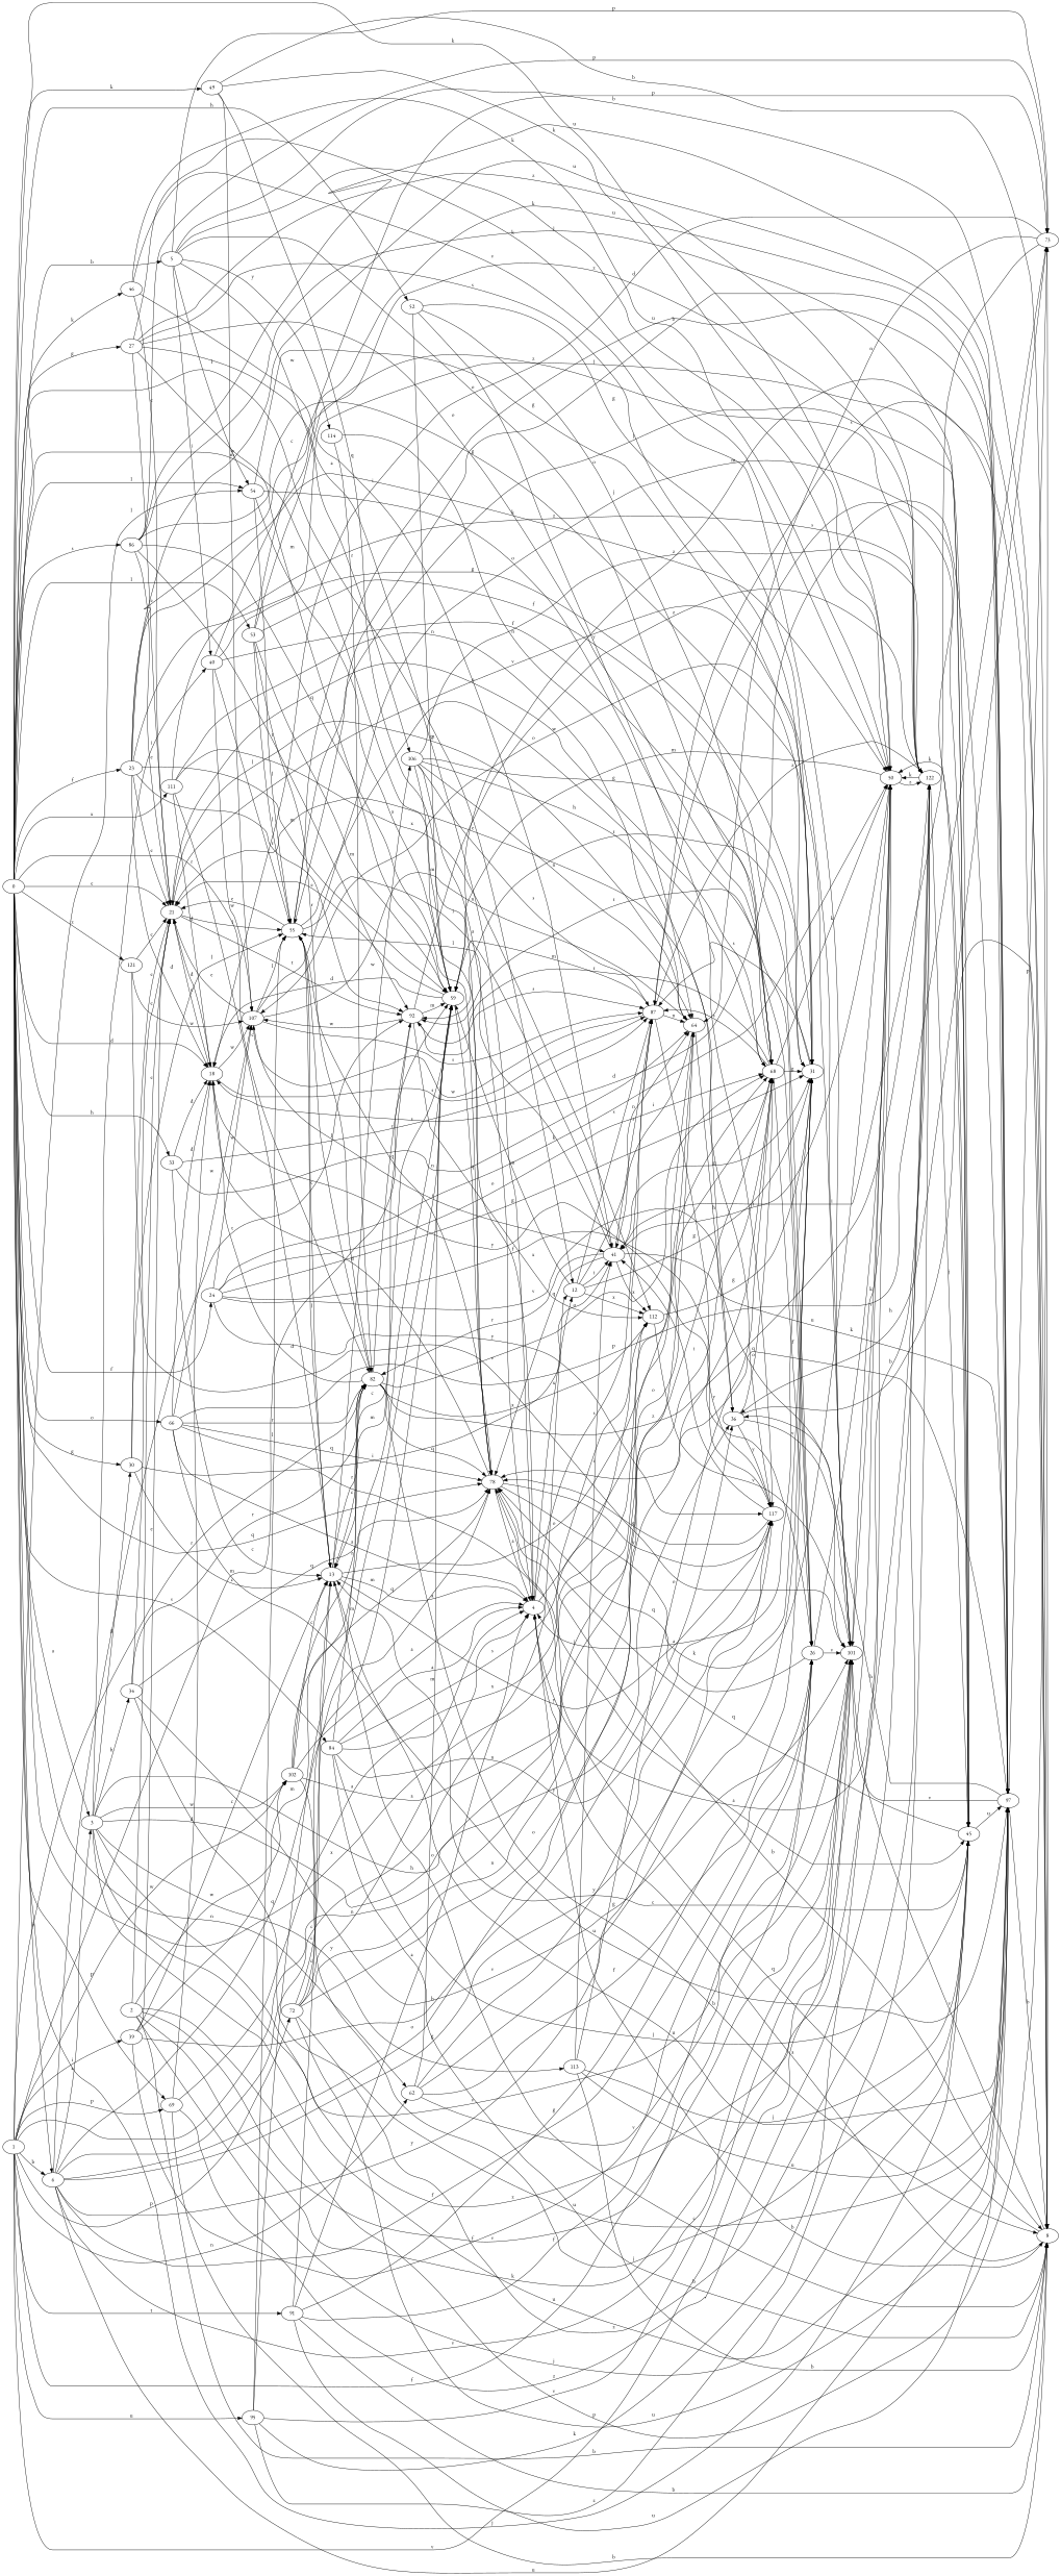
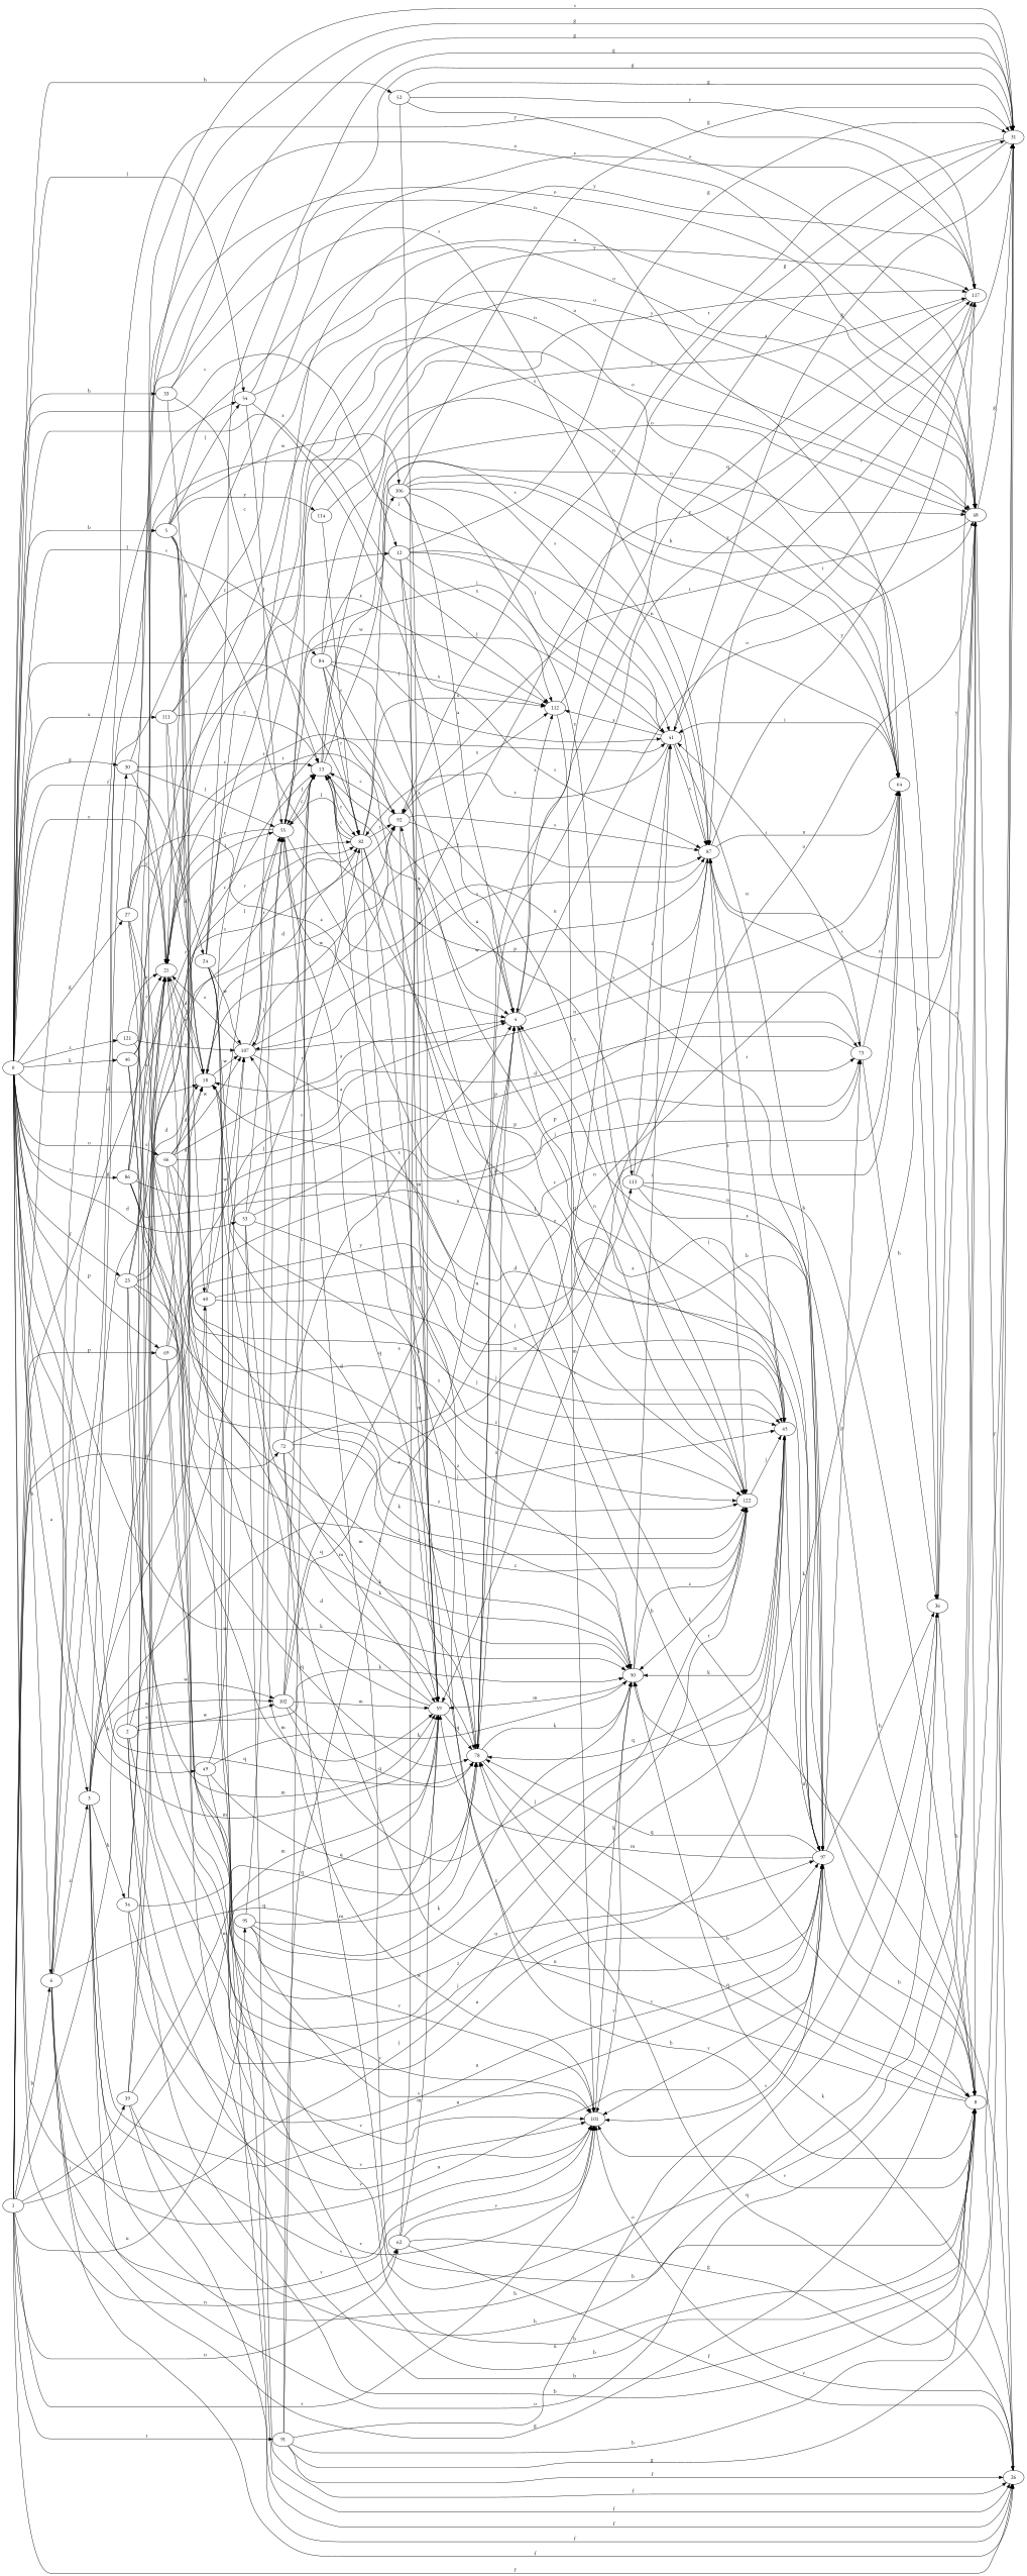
  strict digraph {
    fontname="EB Garamond"
    rankdir=LR
    node [fontname="EB Garamond"]
    edge [fontname="EB Garamond"]
    0
    3
    5
    6
    12
    18
    21
    23
    24
    27
    30
    n12 [label=52]
    33
    45
    46
    49
    50
    53
    54
    59
    62
    66
    69
    78
    82
    84
    86
    111
    112
    121
    101
    102
    34
    36
    40
    68
    97
    113
    122
    8
    73
    106
    114
    26
    31
    92
    117
    64
    87
    41
    107
    55
    4
    13
    1
    39
    72
    91
    95
    2
    0 -> 3 [label=a]
    0 -> 5 [label=b]
    0 -> 6 [label=b]
    0 -> 12 [label=c]
    0 -> 18 [label=d]
    0 -> 21 [label=e]
    0 -> 23 [label=f]
    0 -> 24 [label=f]
    0 -> 27 [label=g]
    0 -> 30 [label=g]
    0 -> n12 [label=h]
    0 -> 33 [label=h]
    0 -> 45 [label=j]
    0 -> 46 [label=k]
    0 -> 49 [label=k]
    0 -> 50 [label=k]
-   0 -> 53 [label=l]
+   0 -> 53 [label=d]
    0 -> 54 [label=l]
    0 -> 59 [label=m]
    0 -> 62 [label=n]
    0 -> 66 [label=o]
    0 -> 69 [label=p]
    0 -> 78 [label=q]
    0 -> 82 [label=r]
    0 -> 84 [label=s]
    0 -> 86 [label=s]
    0 -> 111 [label=x]
    0 -> 112 [label=x]
    0 -> 121 [label=z]
    3 -> 30 [label=g]
    3 -> 101 [label=v]
    3 -> 102 [label=w]
    3 -> 34 [label=h]
    3 -> 36 [label=h]
    3 -> 40 [label=i]
    3 -> 68 [label=o]
    3 -> 97 [label=u]
    3 -> 113 [label=y]
    3 -> 122 [label=z]
    5 -> 50 [label=k]
    5 -> 54 [label=l]
    5 -> 40 [label=i]
    5 -> 68 [label=o]
    5 -> 8 [label=b]
    5 -> 73 [label=p]
    5 -> 106 [label=w]
    5 -> 114 [label=y]
    6 -> 3 [label=a]
    6 -> 12 [label=c]
    6 -> 78 [label=q]
    6 -> 101 [label=v]
    6 -> 68 [label=o]
    6 -> 97 [label=u]
    6 -> 26 [label=f]
    6 -> 31 [label=g]
    6 -> 92 [label=t]
    6 -> 117 [label=y]
    12 -> 59 [label=m]
    12 -> 112 [label=x]
    12 -> 31 [label=g]
    12 -> 64 [label=n]
    12 -> 87 [label=s]
    12 -> 41 [label=i]
    18 -> 21 [label=e]
    18 -> 117 [label=y]
    18 -> 87 [label=s]
    18 -> 107 [label=w]
    21 -> 18 [label=d]
    21 -> 101 [label=v]
    21 -> 68 [label=o]
    21 -> 92 [label=t]
    21 -> 55 [label=l]
    23 -> 18 [label=d]
    23 -> 21 [label=e]
    23 -> 50 [label=k]
    23 -> 59 [label=m]
    23 -> 97 [label=u]
    23 -> 122 [label=z]
    23 -> 31 [label=g]
    23 -> 92 [label=t]
    24 -> 50 [label=k]
    24 -> 101 [label=v]
    24 -> 68 [label=o]
    24 -> 26 [label=f]
    24 -> 31 [label=g]
    24 -> 117 [label=y]
    24 -> 107 [label=w]
    27 -> 21 [label=e]
    27 -> 50 [label=k]
    27 -> 59 [label=m]
    27 -> 68 [label=o]
    27 -> 122 [label=z]
    27 -> 31 [label=s]
    27 -> 4 [label=a]
    30 -> 21 [label=e]
    30 -> 41 [label=i]
    30 -> 55 [label=l]
    30 -> 13 [label=c]
    n12 -> 59 [label=m]
    n12 -> 68 [label=o]
    n12 -> 31 [label=g]
    n12 -> 117 [label=y]
    33 -> 18 [label=d]
    33 -> 64 [label=n]
    33 -> 87 [label=s]
    33 -> 13 [label=c]
    45 -> 50 [label=k]
    45 -> 78 [label=q]
    45 -> 97 [label=u]
    45 -> 87 [label=s]
    45 -> 55 [label=l]
    45 -> 13 [label=c]
    46 -> 21 [label=e]
    46 -> 50 [label=k]
    46 -> 101 [label=v]
    46 -> 41 [label=i]
    49 -> 50 [label=k]
    49 -> 78 [label=q]
    49 -> 8 [label=b]
    49 -> 107 [label=w]
    50 -> 59 [label=m]
    50 -> 101 [label=v]
    50 -> 122 [label=z]
    50 -> 41 [label=i]
    53 -> 59 [label=m]
    53 -> 82 [label=r]
    53 -> 122 [label=z]
    53 -> 73 [label=p]
    53 -> 26 [label=f]
    53 -> 55 [label=l]
    54 -> 68 [label=o]
    54 -> 31 [label=g]
    54 -> 55 [label=l]
    54 -> 4 [label=a]
    59 -> 18 [label=d]
    59 -> 21 [label=e]
    59 -> 78 [label=q]
    62 -> 59 [label=m]
    62 -> 101 [label=v]
    62 -> 26 [label=f]
    62 -> 31 [label=g]
    62 -> 117 [label=y]
    66 -> 18 [label=d]
    66 -> 45 [label=j]
    66 -> 78 [label=q]
    66 -> 82 [label=r]
    66 -> 97 [label=u]
    66 -> 73 [label=p]
    66 -> 107 [label=w]
    66 -> 4 [label=a]
    69 -> 18 [label=d]
    69 -> 122 [label=z]
    69 -> 8 [label=b]
    69 -> 4 [label=a]
    78 -> 18 [label=d]
    78 -> 50 [label=k]
    78 -> 8 [label=b]
    78 -> 117 [label=y]
    78 -> 4 [label=a]
    82 -> 18 [label=d]
    82 -> 78 [label=q]
    82 -> 112 [label=x]
    82 -> 68 [label=o]
    82 -> 122 [label=z]
    82 -> 8 [label=b]
    82 -> 92 [label=t]
    82 -> 55 [label=l]
    82 -> 13 [label=c]
    84 -> 45 [label=j]
    84 -> 82 [label=r]
    84 -> 112 [label=x]
    84 -> 8 [label=b]
    84 -> 117 [label=y]
    84 -> 87 [label=s]
    84 -> 4 [label=a]
    86 -> 21 [label=e]
    86 -> 45 [label=j]
    86 -> 78 [label=q]
    86 -> 97 [label=u]
    86 -> 73 [label=p]
    86 -> 31 [label=g]
    86 -> 92 [label=t]
    111 -> 18 [label=d]
    111 -> 112 [label=x]
    111 -> 122 [label=z]
    111 -> 64 [label=n]
    111 -> 13 [label=c]
    112 -> 101 [label=v]
    112 -> 31 [label=g]
    121 -> 21 [label=e]
    121 -> 101 [label=v]
    121 -> 107 [label=w]
    101 -> 50 [label=k]
    101 -> 107 [label=w]
    102 -> 45 [label=j]
    102 -> 59 [label=m]
    102 -> 78 [label=q]
    102 -> 64 [label=n]
    102 -> 4 [label=a]
    102 -> 13 [label=c]
    34 -> 21 [label=e]
    34 -> 78 [label=q]
    34 -> 82 [label=r]
    34 -> 101 [label=v]
    34 -> 97 [label=u]
    36 -> 101 [label=v]
    36 -> 68 [label=o]
    36 -> 8 [label=b]
    36 -> 117 [label=y]
    40 -> 45 [label=j]
    40 -> 97 [label=u]
    40 -> 26 [label=f]
    40 -> 107 [label=w]
    40 -> 55 [label=l]
    68 -> 50 [label=k]
    68 -> 26 [label=f]
    68 -> 31 [label=g]
    68 -> 92 [label=t]
    68 -> 87 [label=s]
    97 -> 18 [label=d]
    97 -> 59 [label=m]
    97 -> 78 [label=q]
    97 -> 101 [label=v]
    97 -> 36 [label=h]
    97 -> 8 [label=b]
    97 -> 73 [label=p]
    113 -> 45 [label=j]
    113 -> 68 [label=o]
    113 -> 97 [label=u]
    113 -> 8 [label=b]
    113 -> 41 [label=i]
    122 -> 45 [label=j]
    122 -> 50 [label=k]
    122 -> 4 [label=a]
    8 -> 78 [label=q]
    8 -> 101 [label=v]
    8 -> 87 [label=s]
    8 -> 4 [label=a]
    8 -> 13 [label=c]
    73 -> 18 [label=d]
    73 -> 36 [label=h]
    73 -> 64 [label=n]
    73 -> 41 [label=i]
    106 -> 59 [label=m]
    106 -> 36 [label=h]
    106 -> 122 [label=z]
    106 -> 31 [label=g]
    106 -> 64 [label=n]
    106 -> 87 [label=s]
    106 -> 4 [label=a]
    114 -> 82 [label=r]
    114 -> 64 [label=n]
    26 -> 50 [label=k]
    26 -> 78 [label=q]
    26 -> 101 [label=v]
    26 -> 92 [label=t]
    31 -> 92 [label=t]
    31 -> 87 [label=s]
    31 -> 4 [label=a]
    92 -> 59 [label=m]
    92 -> 112 [label=x]
    92 -> 122 [label=z]
    92 -> 87 [label=s]
    92 -> 107 [label=w]
    92 -> 13 [label=c]
    117 -> 21 [label=e]
    117 -> 78 [label=q]
    117 -> 41 [label=i]
    64 -> 21 [label=e]
    64 -> 36 [label=h]
    64 -> 41 [label=i]
    87 -> 59 [label=m]
    87 -> 122 [label=z]
    87 -> 117 [label=y]
    87 -> 64 [label=n]
    87 -> 107 [label=w]
    41 -> 78 [label=q]
    41 -> 82 [label=r]
    41 -> 112 [label=x]
    41 -> 97 [label=u]
    41 -> 31 [label=g]
    41 -> 87 [label=s]
    41 -> 55 [label=l]
    107 -> 21 [label=e]
    107 -> 45 [label=j]
    107 -> 64 [label=n]
    107 -> 87 [label=s]
    107 -> 41 [label=i]
    107 -> 55 [label=l]
    55 -> 21 [label=e]
    55 -> 78 [label=q]
    55 -> 68 [label=o]
    55 -> 97 [label=u]
    55 -> 8 [label=b]
    55 -> 41 [label=i]
    55 -> 13 [label=c]
-   4 -> 12 [label=x]
+   4 -> 112 [label=x]
    4 -> 68 [label=o]
    4 -> 8 [label=b]
    4 -> 87 [label=s]
    13 -> 82 [label=r]
    13 -> 68 [label=o]
-   13 -> 97 [label=u]
+   13 -> 113 [label=u]
    13 -> 106 [label=w]
    13 -> 117 [label=y]
    13 -> 55 [label=l]
    13 -> 4 [label=a]
    1 -> 6 [label=b]
    1 -> 54 [label=l]
    1 -> 59 [label=m]
    1 -> 62 [label=n]
    1 -> 69 [label=p]
    1 -> 82 [label=r]
    1 -> 101 [label=v]
    1 -> 102 [label=w]
    1 -> 26 [label=f]
    1 -> 64 [label=n]
    1 -> 39 [label=i]
    1 -> 72 [label=p]
    1 -> 91 [label=t]
    1 -> 95 [label=u]
    39 -> 21 [label=e]
    39 -> 59 [label=m]
    39 -> 36 [label=h]
    39 -> 26 [label=f]
    39 -> 13 [label=c]
    72 -> 59 [label=m]
    72 -> 68 [label=o]
    72 -> 97 [label=u]
    72 -> 122 [label=z]
    72 -> 64 [label=n]
    72 -> 4 [label=a]
    72 -> 13 [label=c]
    91 -> 97 [label=u]
    91 -> 8 [label=b]
    91 -> 26 [label=f]
    91 -> 31 [label=g]
    91 -> 4 [label=a]
    91 -> 13 [label=c]
    95 -> 50 [label=k]
    95 -> 59 [label=m]
    95 -> 101 [label=v]
    95 -> 122 [label=z]
    95 -> 55 [label=l]
    2 -> 21 [label=e]
    2 -> 45 [label=j]
    2 -> 50 [label=k]
    2 -> 101 [label=v]
    2 -> 102 [label=w]
    2 -> 8 [label=b]
    2 -> 73 [label=p]
  }
